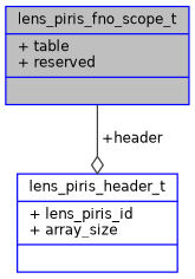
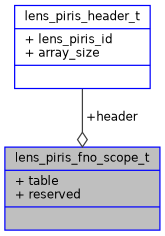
  digraph {
    node [color=blue fontname=Helvetica fontsize=10 shape=record]
    n1 [fillcolor=grey75 fontcolor=black height=0.2 label="{lens_piris_fno_scope_t\n|+ table\l+ reserved\l|}" style=filled width=0.4]
    n2 [height=0.2 label="{lens_piris_header_t\n|+ lens_piris_id\l+ array_size\l|}" width=0.4]
-   n1 -> n2 [arrowhead=odiamond color=grey25 fontname=Helvetica fontsize=10 label=" +header" labelfontname=Helvetica labelfontsize=10 style=solid]
+   n2 -> n1 [arrowhead=odiamond color=grey25 fontname=Helvetica fontsize=10 label=" +header" labelfontname=Helvetica labelfontsize=10 style=solid]
  }
